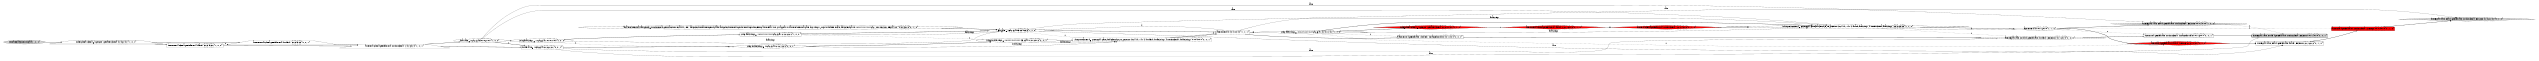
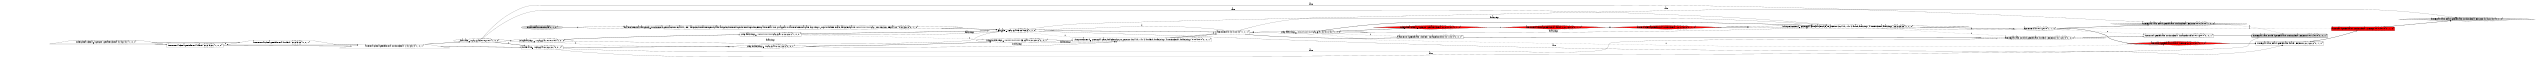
  digraph {
    rankdir=LR
    node [fillcolor=white shape=diamond style=filled]
    edge [arrowhead=onormal style=bold]
+   n1 [fillcolor=lightgray label="testParseFloatNonRootLocale['0', '1', '0']" shape=ellipse]
    n2 [label="{final NumberFormat sanityCheck = NumberFormat.getInstance(new Locale(\"fr\",\"FR\"))sanityCheck.setParseIntegerOnly(false)sanityCheck.setRoundingMode(RoundingMode.CEILING)assumeThat(\"Your JVM appears to have NumberFormat parse bugs using U+00A0 in the fr_FR Locale\",sanityCheck.parse(\"10鐃緒申鐃緒申鐃緒申898\"),new IsNot(new IsEqual(10L)))}@@@3@@@['0', '1', '0']" shape=ellipse]
    n3 [label="float value = 10898.83491f@@@9@@@['1', '1', '0']"]
    n4 [label="assertNotNull(schema.getFieldOrNull(\"double_d\"))@@@4@@@['0', '0', '1']" shape=trapezium]
    n5 [label="assertNull(schema.getFieldOrNull(\"not_in_schema\"))@@@5@@@['1', '0', '1']" shape=trapezium]
    n6 [label="float value = 10898.83491f@@@6@@@['1', '0', '0']" shape=ellipse]
    n7 [label="double value = 10898.83491@@@6@@@['0', '0', '1']" shape=note]
    n8 [label="assertNotNull(d)@@@16@@@['1', '1', '0']"]
    n9 [label="assertTrue(d.getFieldValue(\"not_in_schema\") instanceof Double)@@@13@@@['0', '0', '1']" shape=note]
    n10 [fillcolor=lightgray label="assertEquals(value,(Float)d.getFieldValue(\"not_in_schema\"),EPSILON)@@@14@@@['1', '0', '0']"]
    n11 [fillcolor=red label="assertThat(d.getFieldValue(\"not_in_schema\"),IS_FLOAT)@@@19@@@['0', '1', '0']" shape=note]
    n12 [fillcolor=red label="assertThat(d.getFieldValue(\"float_f\"),IS_FLOAT)@@@17@@@['0', '1', '0']"]
    n13 [fillcolor=lightgray label="assertEquals(value,(Double)d.getFieldValue(\"not_in_schema\"),EPSILON)@@@14@@@['0', '0', '1']" shape=note]
    n14 [fillcolor=lightgray label="assertEquals(value,(Float)d.getFieldValue(\"not_in_schema\"),EPSILON)@@@20@@@['0', '1', '0']"]
    n15 [label="assertEquals(value,(Float)d.getFieldValue(\"float_f\"),EPSILON)@@@18@@@['0', '1', '0']" shape=note]
    n16 [label="String floatString2 = \"10鐃緒申鐃緒申鐃緒申898,83491\"@@@11@@@['1', '1', '0']"]
    n17 [label="SolrInputDocument d = processAdd(\"parse-float-french-no-run-processor\",doc(f(\"id\",\"140\"),f(\"float_f\",floatString1),f(\"not_in_schema\",floatString2)))@@@15@@@['1', '1', '0']"]
    n18 [fillcolor=red label="IndexSchema schema = h.getCore().getLatestSchema()@@@12@@@['0', '1', '0']"]
    n19 [label="assertTrue(d.getFieldValue(\"double_d\") instanceof Double)@@@11@@@['0', '0', '1']" shape=note]
    n20 [label="assertEquals(value,(Double)d.getFieldValue(\"double_d\"),EPSILON)@@@12@@@['0', '0', '1']"]
    n21 [fillcolor=red label="assertNotNull(schema.getFieldOrNull(\"float_f\"))@@@13@@@['0', '1', '0']"]
    n22 [label="SolrInputDocument d = processAdd(\"parse-double-french-no-run-processor\",doc(f(\"id\",\"140\"),f(\"double_d\",doubleString1),f(\"not_in_schema\",doubleString2)))@@@9@@@['0', '0', '1']" shape=note]
    n23 [label="assertNotNull(d)@@@10@@@['1', '1', '1']" shape=note]
    n24 [label="String floatString1 = \"10898,83491\"@@@7@@@['1', '0', '0']" shape=ellipse]
    n25 [label="String doubleString1 = \"10898,83491\"@@@7@@@['0', '0', '1']"]
    n26 [label="String floatString2 = \"10鐃緒申鐃緒申鐃緒申898,83491\"@@@8@@@['1', '0', '0']" shape=note]
    n27 [label="String doubleString2 = \"10鐃緒申鐃緒申鐃緒申898,83491\"@@@8@@@['0', '0', '1']" shape=ellipse]
    n28 [fillcolor=red label="assertNull(schema.getFieldOrNull(\"not_in_schema\"))@@@14@@@['0', '1', '0']"]
    n29 [label="IndexSchema schema = h.getCore().getLatestSchema()@@@3@@@['1', '0', '1']" shape=trapezium]
    n30 [label="assertNotNull(schema.getFieldOrNull(\"float_f\"))@@@4@@@['1', '0', '0']" shape=note]
-   n31 [fillcolor=lightgray label="testParseFloatNonRootLocale['1', '0', '0']" shape=ellipse]
+   n1 -> n2 [arrowhead=tee]
    n2 -> n3 [arrowhead=box]
    n3 -> n14 [arrowhead=box label=value style=solid]
    n3 -> n15 [arrowhead=box label=value style=solid]
    n3 -> n22 [arrowhead=tee label=0 style=dashed]
    n3 -> n23 [label=d style=solid]
    n3 -> n23
    n4 -> n5 [arrowhead=tee]
    n5 -> n6
    n5 -> n7
    n6 -> n7 [arrowhead=tee label=0]
    n6 -> n10 [label=value style=solid]
    n6 -> n17 [arrowhead=tee label=value style=solid]
    n6 -> n24 [arrowhead=tee]
    n7 -> n13 [label=value style=solid]
    n7 -> n20 [label=value style=solid]
    n7 -> n25 [arrowhead=tee]
    n8 -> n9 [arrowhead=tee label=0 style=dashed]
    n8 -> n10
    n8 -> n11 [arrowhead=tee label=0 style=dashed]
    n8 -> n12 [arrowhead=tee]
    n9 -> n13 [arrowhead=tee]
    n10 -> n13 [label=0 style=dashed]
    n11 -> n14 [arrowhead=box]
    n12 -> n15 [arrowhead=box]
    n15 -> n11
    n16 -> n12 [label=0 style=dashed]
    n16 -> n17 [arrowhead=box label=floatString2 style=solid]
    n16 -> n17 [arrowhead=tee]
    n16 -> n18 [arrowhead=box]
    n16 -> n19 [arrowhead=box label=0 style=dashed]
    n17 -> n8 [label=d style=solid]
    n17 -> n8
    n17 -> n20 [label=0 style=dashed]
    n18 -> n21
    n19 -> n20
    n20 -> n9
    n21 -> n28 [arrowhead=box]
    n22 -> n23 [label=d style=solid]
    n22 -> n23
    n23 -> n16 [arrowhead=box]
    n23 -> n17 [arrowhead=box label=floatString1 style=solid]
    n23 -> n19
    n24 -> n3 [arrowhead=tee label=floatString1 style=solid]
    n24 -> n25 [label=0 style=dashed]
    n24 -> n26
    n25 -> n22 [arrowhead=box label=doubleString1 style=solid]
    n25 -> n27 [arrowhead=box]
    n26 -> n3
    n26 -> n3 [arrowhead=box label=floatString2 style=solid]
    n26 -> n27 [label=0 style=dashed]
    n27 -> n22 [arrowhead=box label=doubleString2 style=solid]
    n27 -> n22
    n28 -> n17 [arrowhead=box]
    n29 -> n4
    n29 -> n30
    n30 -> n4 [arrowhead=box label=0 style=dashed]
    n30 -> n5
-   n31 -> n29 [arrowhead=tee]
  }
